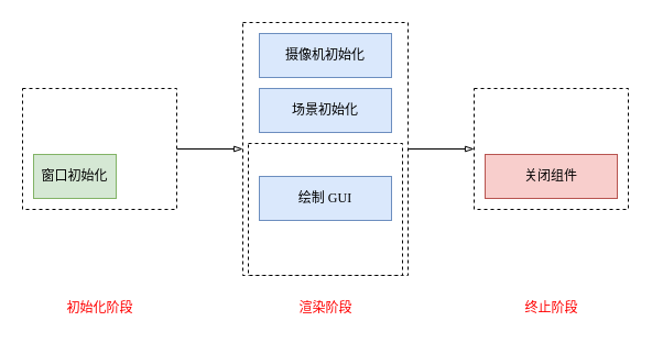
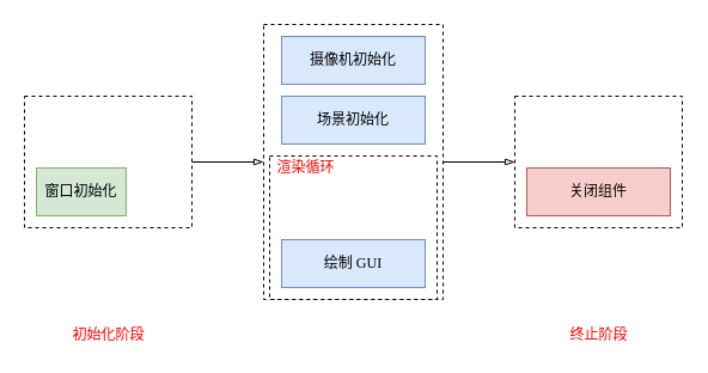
  <mxCell id="0" />
  <mxCell id="1" parent="0" />
  <mxCell id="2" value="" style="rounded=0;whiteSpace=wrap;html=1;dashed=1;fontFamily=Consolas;" vertex="1" parent="1"><mxGeometry x="220" y="20" width="150" height="230" as="geometry" /></mxCell>
  <mxCell id="3" value="" style="rounded=0;whiteSpace=wrap;html=1;dashed=1;fontFamily=Consolas;" vertex="1" parent="1"><mxGeometry x="430" y="80" width="140" height="110" as="geometry" /></mxCell>
  <mxCell id="4" style="edgeStyle=orthogonalEdgeStyle;rounded=0;orthogonalLoop=1;jettySize=auto;html=1;endArrow=blockThin;endFill=0;fontFamily=Consolas;" edge="1" parent="1" source="2" target="3"><mxGeometry relative="1" as="geometry" /></mxCell>
  <mxCell id="5" value="" style="rounded=0;whiteSpace=wrap;html=1;dashed=1;fontFamily=Consolas;" vertex="1" parent="1"><mxGeometry x="225" y="130" width="140" height="120" as="geometry" /></mxCell>
  <mxCell id="6" style="edgeStyle=orthogonalEdgeStyle;rounded=0;orthogonalLoop=1;jettySize=auto;html=1;endArrow=blockThin;endFill=0;fontFamily=Consolas;" edge="1" parent="1" source="7" target="2"><mxGeometry relative="1" as="geometry" /></mxCell>
  <mxCell id="7" value="" style="rounded=0;whiteSpace=wrap;html=1;dashed=1;fontFamily=Consolas;" vertex="1" parent="1"><mxGeometry x="20" y="80" width="140" height="110" as="geometry" /></mxCell>
  <mxCell id="8" value="场景初始化" style="rounded=0;whiteSpace=wrap;html=1;fillColor=#dae8fc;strokeColor=#6c8ebf;fontFamily=Consolas;" vertex="1" parent="1"><mxGeometry x="235" y="80" width="120" height="40" as="geometry" /></mxCell>
  <mxCell id="9" value="窗口初始化" style="rounded=0;whiteSpace=wrap;html=1;fillColor=#d5e8d4;strokeColor=#82b366;fontFamily=Consolas;" vertex="1" parent="1"><mxGeometry x="30" y="140" width="75" height="40" as="geometry" /></mxCell>
  <mxCell id="10" value="摄像机初始化" style="rounded=0;whiteSpace=wrap;html=1;fillColor=#dae8fc;strokeColor=#6c8ebf;fontFamily=Consolas;" vertex="1" parent="1"><mxGeometry x="235" y="30" width="120" height="40" as="geometry" /></mxCell>
  <mxCell id="11" value="关闭组件" style="rounded=0;whiteSpace=wrap;html=1;fillColor=#f8cecc;strokeColor=#b85450;fontFamily=Consolas;" vertex="1" parent="1"><mxGeometry x="440" y="140" width="120" height="40" as="geometry" /></mxCell>
  <mxCell id="12" value="初始化阶段" style="text;html=1;align=center;verticalAlign=middle;resizable=0;points=[];autosize=1;strokeColor=none;fontColor=#FF0000;fontFamily=Consolas;" vertex="1" parent="1"><mxGeometry x="50" y="270" width="80" height="20" as="geometry" /></mxCell>
- <mxCell id="13" value="渲染阶段" style="text;html=1;align=center;verticalAlign=middle;resizable=0;points=[];autosize=1;strokeColor=none;fontColor=#FF0000;fontFamily=Consolas;" vertex="1" parent="1"><mxGeometry x="265" y="270" width="60" height="20" as="geometry" /></mxCell>
  <mxCell id="14" value="终止阶段" style="text;html=1;align=center;verticalAlign=middle;resizable=0;points=[];autosize=1;strokeColor=none;fontColor=#FF0000;fontFamily=Consolas;" vertex="1" parent="1"><mxGeometry x="470" y="270" width="60" height="20" as="geometry" /></mxCell>
- <mxCell id="15" value="绘制 GUI" style="rounded=0;whiteSpace=wrap;html=1;fillColor=#dae8fc;strokeColor=#6c8ebf;fontFamily=Consolas;" vertex="1" parent="1"><mxGeometry x="235" y="160" width="120" height="40" as="geometry" /></mxCell>
+ <mxCell id="15" value="绘制 GUI" style="rounded=0;whiteSpace=wrap;html=1;fillColor=#dae8fc;strokeColor=#6c8ebf;fontFamily=Consolas;" vertex="1" parent="1"><mxGeometry x="235" y="200" width="120" height="40" as="geometry" /></mxCell>
+ <mxCell id="16" value="渲染循环" style="text;html=1;align=center;verticalAlign=middle;resizable=0;points=[];autosize=1;strokeColor=none;fontFamily=Consolas;fontColor=#FF0000;" vertex="1" parent="1"><mxGeometry x="225" y="130" width="60" height="20" as="geometry" /></mxCell>
